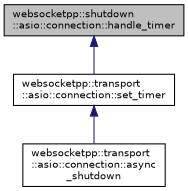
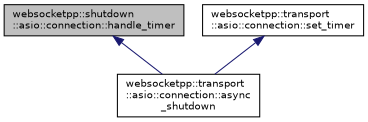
  digraph {
    rankdir=TB
    node [color=black fillcolor=white fontname=Helvetica fontsize=10 shape=record style=filled]
    edge [color=midnightblue dir=back fontname=Helvetica fontsize=10 labelfontname=Helvetica labelfontsize=10 style=solid]
    n1 [fillcolor=grey75 fontcolor=black height=0.2 label="websocketpp::shutdown\l::asio::connection::handle_timer" width=0.4]
    n2 [height=0.2 label="websocketpp::transport\l::asio::connection::set_timer" width=0.4]
    n3 [height=0.2 label="websocketpp::transport\l::asio::connection::async\l_shutdown" width=0.4]
-   n1 -> n2
+   n1 -> n3
    n2 -> n3
  }
